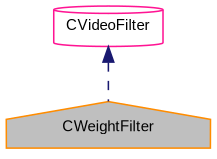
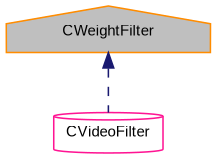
  digraph {
    fontname="Liberation Sans"
    node [fontname="Liberation Sans" fontsize=10]
    n1 [color=darkorange fillcolor=grey75 fontcolor=black height=0.2 label=CWeightFilter shape=house style=filled width=0.4]
    n2 [color=deeppink height=0.2 label=CVideoFilter shape=cylinder width=0.4]
-   n2 -> n1 [color=midnightblue dir=back fontname="Liberation Sans" fontsize=10 labelfontname=FreeSans labelfontsize=10 style=dashed]
+   n1 -> n2 [color=midnightblue dir=back fontname="Liberation Sans" fontsize=10 labelfontname=FreeSans labelfontsize=10 style=dashed]
  }
